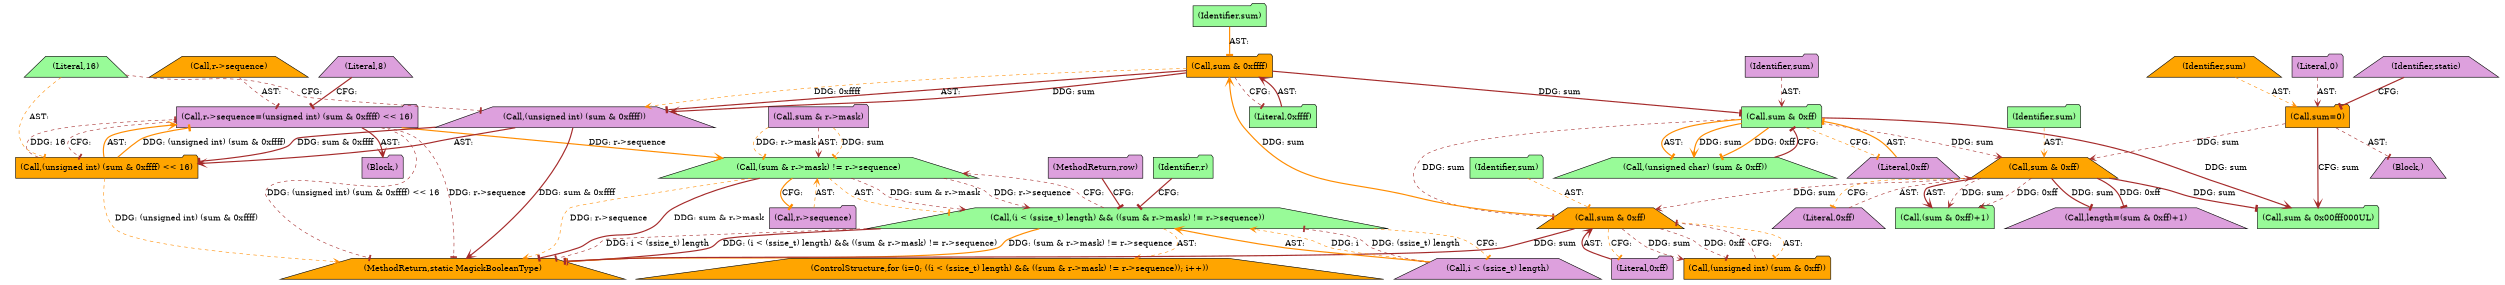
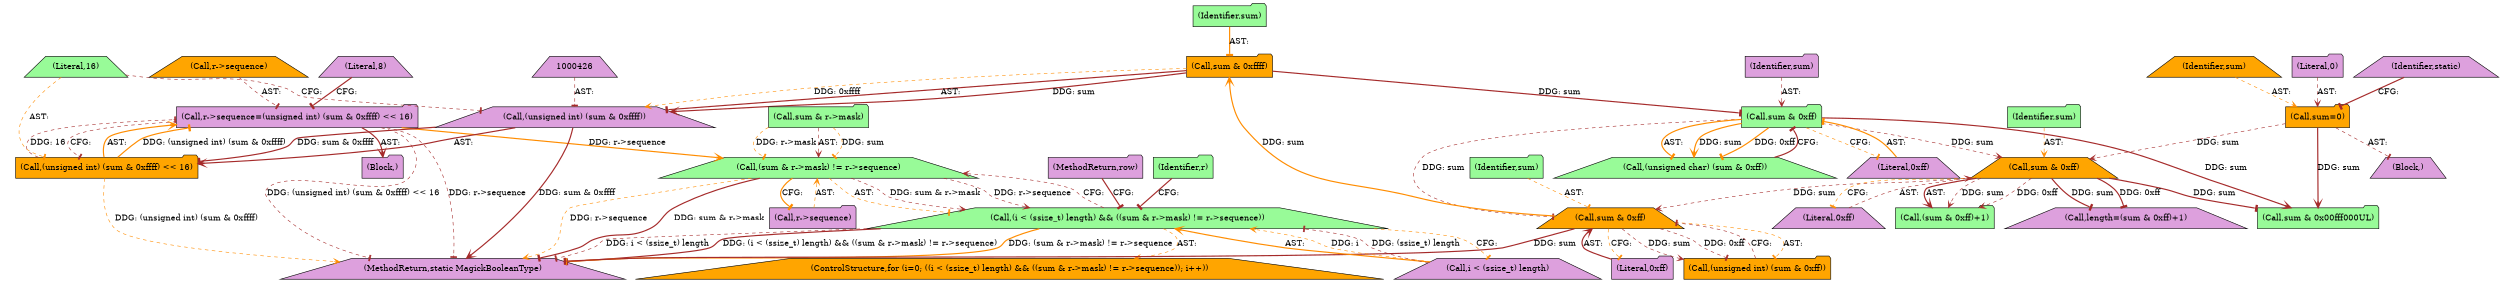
  digraph {
    node [fillcolor=plum shape=folder style=filled]
    edge [arrowhead=tee color=brown style=dashed]
    n1 [label="(Call,r->sequence=(unsigned int) (sum & 0xffff) << 16)"]
    n2 [fillcolor=orange label="(Call,(unsigned int) (sum & 0xffff) << 16)"]
    n3 [fillcolor=palegreen label="(Call,(sum & r->mask) != r->sequence)" shape=trapezium]
    n4 [label="(Block,)"]
-   n5 [fillcolor=orange label="(MethodReturn,static MagickBooleanType)" shape=trapezium]
+   n5 [label="(MethodReturn,static MagickBooleanType)" shape=trapezium]
    n6 [fillcolor=palegreen label="(Call,(i < (ssize_t) length) && ((sum & r->mask) != r->sequence))" shape=trapezium]
    n7 [label="(Call,r->sequence)"]
    n8 [fillcolor=palegreen label="(Literal,16)" shape=trapezium]
    n9 [label="(Call,(unsigned int) (sum & 0xffff))" shape=trapezium]
    n10 [fillcolor=orange label="(Call,sum & 0xffff)"]
    n11 [fillcolor=palegreen label="(Call,sum & 0xff)"]
-   n12 [fillcolor=palegreen label="(Literal,0xffff)"]
    n13 [fillcolor=orange label="(Call,sum & 0xff)" shape=trapezium]
    n14 [fillcolor=orange label="(Call,sum & 0xff)" shape=trapezium]
    n15 [fillcolor=palegreen label="(Call,sum & 0x00fff000UL)"]
    n16 [fillcolor=palegreen label="(Call,(unsigned char) (sum & 0xff))" shape=trapezium]
    n17 [label="(Literal,0xff)" shape=trapezium]
    n18 [label="(Literal,0xff)"]
    n19 [fillcolor=orange label="(Call,(unsigned int) (sum & 0xff))"]
    n20 [fillcolor=palegreen label="(Call,(sum & 0xff)+1)"]
    n21 [label="(Call,length=(sum & 0xff)+1)" shape=trapezium]
    n22 [label="(Literal,0xff)" shape=trapezium]
    n23 [fillcolor=orange label="(Call,sum=0)"]
    n24 [label="(Block,)" shape=trapezium]
    n25 [label="(Literal,0)"]
    n26 [fillcolor=orange label="(ControlStructure,for (i=0; ((i < (ssize_t) length) && ((sum & r->mask) != r->sequence)); i++))" shape=trapezium]
    n27 [label="(Call,i < (ssize_t) length)" shape=trapezium]
    n28 [fillcolor=palegreen label="(Identifier,sum)"]
    n29 [label="(Identifier,static)" shape=trapezium]
    n30 [label="(MethodReturn,row)"]
    n31 [label="(Identifier,sum)"]
    n32 [fillcolor=orange label="(Call,r->sequence)" shape=trapezium]
    n33 [fillcolor=palegreen label="(Identifier,sum)"]
    n34 [fillcolor=palegreen label="(Identifier,r)"]
-   n35 [label="(Call,sum & r->mask)"]
+   n35 [fillcolor=palegreen label="(Call,sum & r->mask)"]
    n36 [label="(Literal,8)" shape=trapezium]
    n37 [fillcolor=orange label="(Identifier,sum)" shape=trapezium]
    n38 [fillcolor=palegreen label="(Identifier,sum)"]
+   1000426 [shape=trapezium]
    n1 -> n2 [label="CFG: "]
    n1 -> n3 [arrowhead=vee color=darkorange label="DDG: r->sequence" style=bold]
    n1 -> n4 [arrowhead=vee label="AST: " style=bold]
    n1 -> n5 [label="DDG: (unsigned int) (sum & 0xffff) << 16"]
    n1 -> n5 [label="DDG: r->sequence"]
    n2 -> n1 [arrowhead=vee color=darkorange label="AST: " style=bold]
    n2 -> n1 [color=darkorange label="DDG: (unsigned int) (sum & 0xffff)" style=bold]
    n2 -> n1 [label="DDG: 16"]
    n2 -> n5 [arrowhead=vee color=darkorange label="DDG: (unsigned int) (sum & 0xffff)"]
    n3 -> n5 [label="DDG: sum & r->mask" style=bold]
    n3 -> n5 [arrowhead=vee color=darkorange label="DDG: r->sequence"]
    n3 -> n6 [color=darkorange label="AST: "]
    n3 -> n6 [arrowhead=vee label="DDG: sum & r->mask"]
    n3 -> n6 [arrowhead=vee label="DDG: r->sequence"]
    n3 -> n7 [color=darkorange label="CFG: " style=bold]
    n6 -> n3 [arrowhead=vee label="CFG: "]
    n6 -> n5 [label="DDG: i < (ssize_t) length"]
    n6 -> n5 [label="DDG: (i < (ssize_t) length) && ((sum & r->mask) != r->sequence)" style=bold]
    n6 -> n5 [color=darkorange label="DDG: (sum & r->mask) != r->sequence" style=bold]
    n6 -> n26 [arrowhead=vee color=darkorange label="AST: "]
    n6 -> n27 [color=darkorange label="CFG: "]
    n7 -> n3 [arrowhead=vee color=darkorange label="AST: "]
    n8 -> n2 [color=darkorange label="AST: "]
    n8 -> n9 [label="CFG: "]
    n9 -> n2 [arrowhead=vee label="AST: " style=bold]
    n9 -> n2 [label="DDG: sum & 0xffff" style=bold]
    n9 -> n5 [arrowhead=vee label="DDG: sum & 0xffff" style=bold]
    n10 -> n9 [label="AST: " style=bold]
    n10 -> n9 [arrowhead=vee label="DDG: sum" style=bold]
    n10 -> n9 [arrowhead=vee color=darkorange label="DDG: 0xffff"]
    n10 -> n11 [label="DDG: sum" style=bold]
-   n10 -> n12 [label="CFG: "]
    n11 -> n13 [label="DDG: sum"]
    n11 -> n14 [arrowhead=vee label="DDG: sum"]
    n11 -> n15 [arrowhead=vee label="DDG: sum" style=bold]
    n11 -> n16 [color=darkorange label="AST: " style=bold]
    n11 -> n16 [arrowhead=vee color=darkorange label="DDG: sum" style=bold]
    n11 -> n16 [color=darkorange label="DDG: 0xff" style=bold]
    n11 -> n17 [color=darkorange label="CFG: "]
-   n12 -> n10 [arrowhead=vee label="AST: " style=bold]
    n13 -> n5 [label="DDG: sum" style=bold]
    n13 -> n10 [arrowhead=vee color=darkorange label="DDG: sum" style=bold]
    n13 -> n18 [color=darkorange label="CFG: "]
    n13 -> n19 [color=darkorange label="AST: "]
    n13 -> n19 [arrowhead=vee label="DDG: sum"]
    n13 -> n19 [label="DDG: 0xff"]
    n14 -> n13 [arrowhead=vee label="DDG: sum"]
    n14 -> n15 [label="DDG: sum" style=bold]
    n14 -> n20 [arrowhead=vee label="AST: " style=bold]
    n14 -> n20 [arrowhead=vee label="DDG: sum"]
    n14 -> n20 [arrowhead=vee label="DDG: 0xff"]
    n14 -> n21 [label="DDG: sum" style=bold]
    n14 -> n21 [label="DDG: 0xff" style=bold]
    n14 -> n22 [color=darkorange label="CFG: "]
    n16 -> n11 [label="CFG: " style=bold]
    n17 -> n11 [color=darkorange label="AST: " style=bold]
    n18 -> n13 [arrowhead=vee label="AST: " style=bold]
    n19 -> n13 [label="CFG: "]
    n22 -> n14 [arrowhead=vee label="AST: "]
    n23 -> n14 [arrowhead=vee label="DDG: sum"]
-   n23 -> n15 [arrowhead=vee label="CFG: sum" style=bold]
+   n23 -> n15 [arrowhead=vee label="DDG: sum" style=bold]
    n23 -> n24 [label="AST: "]
    n25 -> n23 [arrowhead=vee label="AST: "]
    n27 -> n6 [arrowhead=vee color=darkorange label="AST: " style=bold]
    n27 -> n6 [arrowhead=vee color=darkorange label="DDG: i"]
    n27 -> n6 [label="DDG: (ssize_t) length"]
    n28 -> n13 [color=darkorange label="AST: "]
    n29 -> n23 [label="CFG: " style=bold]
    n30 -> n6 [label="CFG: " style=bold]
    n31 -> n11 [arrowhead=vee label="AST: "]
    n32 -> n1 [label="AST: "]
    n33 -> n14 [arrowhead=vee color=darkorange label="AST: "]
    n34 -> n6 [label="CFG: " style=bold]
    n35 -> n3 [arrowhead=vee label="AST: "]
    n35 -> n3 [color=darkorange label="DDG: sum"]
    n35 -> n3 [color=darkorange label="DDG: r->mask"]
    n36 -> n1 [label="CFG: " style=bold]
    n37 -> n23 [arrowhead=vee color=darkorange label="AST: "]
    n38 -> n10 [color=darkorange label="AST: " style=bold]
+   1000426 -> n9 [label="AST: "]
  }
